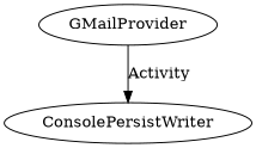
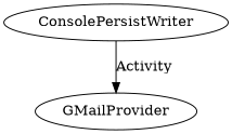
  digraph {
    node [shape=ellipse]
    n1 [label=GMailProvider]
    n2 [label=ConsolePersistWriter]
-   n1 -> n2 [label=Activity]
+   n2 -> n1 [label=Activity]
  }
